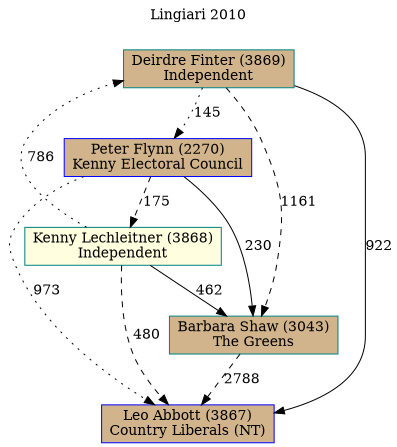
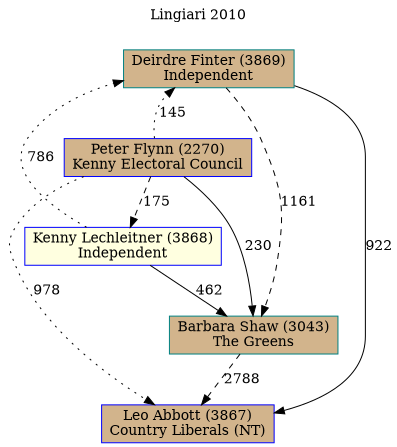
  digraph {
    label="Lingiari 2010"
    labelloc=t
    mclimit=10
    node [color=teal fillcolor=tan shape=box style=filled]
    edge [style=dashed]
    n1 [color=blue label="Leo Abbott (3867)\nCountry Liberals (NT)"]
    n2 [label="Barbara Shaw (3043)\nThe Greens"]
    n3 [label="Deirdre Finter (3869)\nIndependent"]
-   n4 [fillcolor=lightyellow label="Kenny Lechleitner (3868)\nIndependent"]
+   n4 [color=blue fillcolor=lightyellow label="Kenny Lechleitner (3868)\nIndependent"]
    n5 [color=blue label="Peter Flynn (2270)\nKenny Electoral Council"]
    n2 -> n1 [label=2788]
    n3 -> n1 [label=922 style=solid]
    n3 -> n2 [label=1161]
-   n4 -> n1 [label=480]
    n4 -> n2 [label=462 style=solid]
    n4 -> n3 [label=786 style=dotted]
-   n5 -> n1 [label=973 style=dotted]
+   n5 -> n1 [label=978 style=dotted]
    n5 -> n2 [label=230 style=solid]
-   n3 -> n5 [label=145 style=dotted]
+   n5 -> n3 [label=145 style=dotted]
    n5 -> n4 [label=175]
  }
